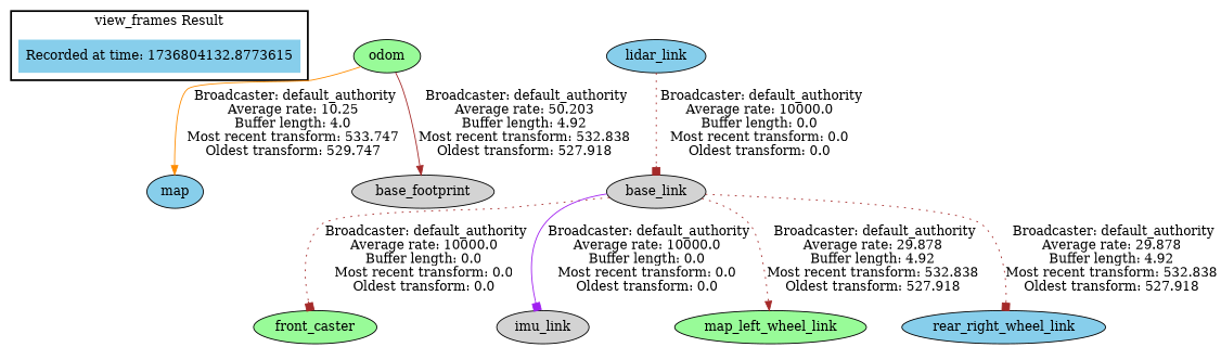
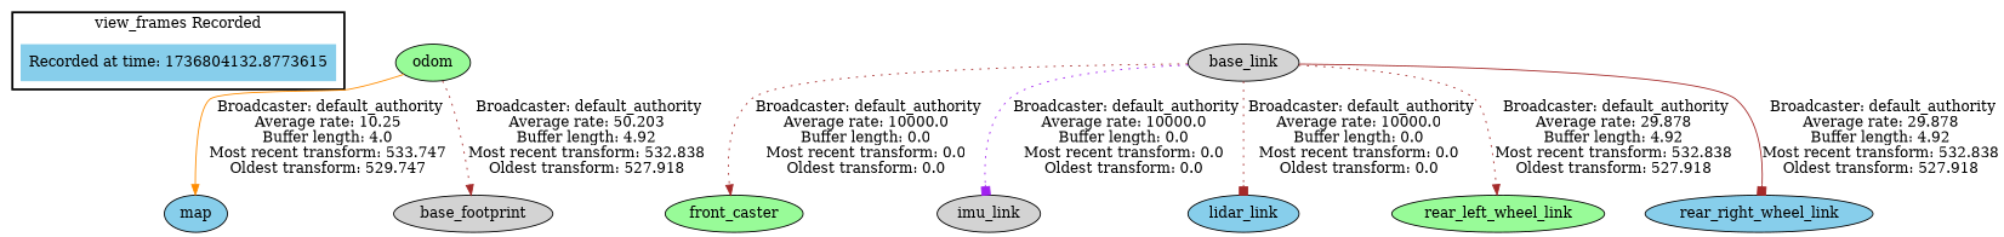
  digraph {
    node [fillcolor=skyblue style=filled]
    edge [style=solid arrowhead=normal color=brown]
    "Recorded at time: 1736804132.8773615" [shape=plaintext]
    map
    odom [fillcolor=palegreen]
    base_footprint [fillcolor=lightgrey]
    base_link [fillcolor=lightgrey]
    front_caster [fillcolor=palegreen]
    imu_link [fillcolor=lightgrey]
    lidar_link
-   rear_left_wheel_link [fillcolor=palegreen label=map_left_wheel_link]
+   rear_left_wheel_link [fillcolor=palegreen]
    rear_right_wheel_link
    subgraph cluster_1 {
      color=black
-     label="view_frames Result"
+     label="view_frames Recorded"
      style=bold
      "Recorded at time: 1736804132.8773615"
    }
    "Recorded at time: 1736804132.8773615" -> map [style=invis arrowhead="" color=""]
    odom -> map [color=darkorange label=" Broadcaster: default_authority\nAverage rate: 10.25\nBuffer length: 4.0\nMost recent transform: 533.747\nOldest transform: 529.747\n"]
-   odom -> base_footprint [label=" Broadcaster: default_authority\nAverage rate: 50.203\nBuffer length: 4.92\nMost recent transform: 532.838\nOldest transform: 527.918\n"]
-   base_link -> front_caster [arrowhead=box label=" Broadcaster: default_authority\nAverage rate: 10000.0\nBuffer length: 0.0\nMost recent transform: 0.0\nOldest transform: 0.0\n" style=dotted]
-   base_link -> imu_link [arrowhead=box color=purple label=" Broadcaster: default_authority\nAverage rate: 10000.0\nBuffer length: 0.0\nMost recent transform: 0.0\nOldest transform: 0.0\n"]
-   lidar_link -> base_link [arrowhead=box label=" Broadcaster: default_authority\nAverage rate: 10000.0\nBuffer length: 0.0\nMost recent transform: 0.0\nOldest transform: 0.0\n" style=dotted]
+   odom -> base_footprint [label=" Broadcaster: default_authority\nAverage rate: 50.203\nBuffer length: 4.92\nMost recent transform: 532.838\nOldest transform: 527.918\n" style=dotted]
+   base_link -> front_caster [label=" Broadcaster: default_authority\nAverage rate: 10000.0\nBuffer length: 0.0\nMost recent transform: 0.0\nOldest transform: 0.0\n" style=dotted]
+   base_link -> imu_link [arrowhead=box color=purple label=" Broadcaster: default_authority\nAverage rate: 10000.0\nBuffer length: 0.0\nMost recent transform: 0.0\nOldest transform: 0.0\n" style=dotted]
+   base_link -> lidar_link [arrowhead=box label=" Broadcaster: default_authority\nAverage rate: 10000.0\nBuffer length: 0.0\nMost recent transform: 0.0\nOldest transform: 0.0\n" style=dotted]
    base_link -> rear_left_wheel_link [label=" Broadcaster: default_authority\nAverage rate: 29.878\nBuffer length: 4.92\nMost recent transform: 532.838\nOldest transform: 527.918\n" style=dotted]
-   base_link -> rear_right_wheel_link [arrowhead=box label=" Broadcaster: default_authority\nAverage rate: 29.878\nBuffer length: 4.92\nMost recent transform: 532.838\nOldest transform: 527.918\n" style=dotted]
+   base_link -> rear_right_wheel_link [arrowhead=box label=" Broadcaster: default_authority\nAverage rate: 29.878\nBuffer length: 4.92\nMost recent transform: 532.838\nOldest transform: 527.918\n"]
  }
